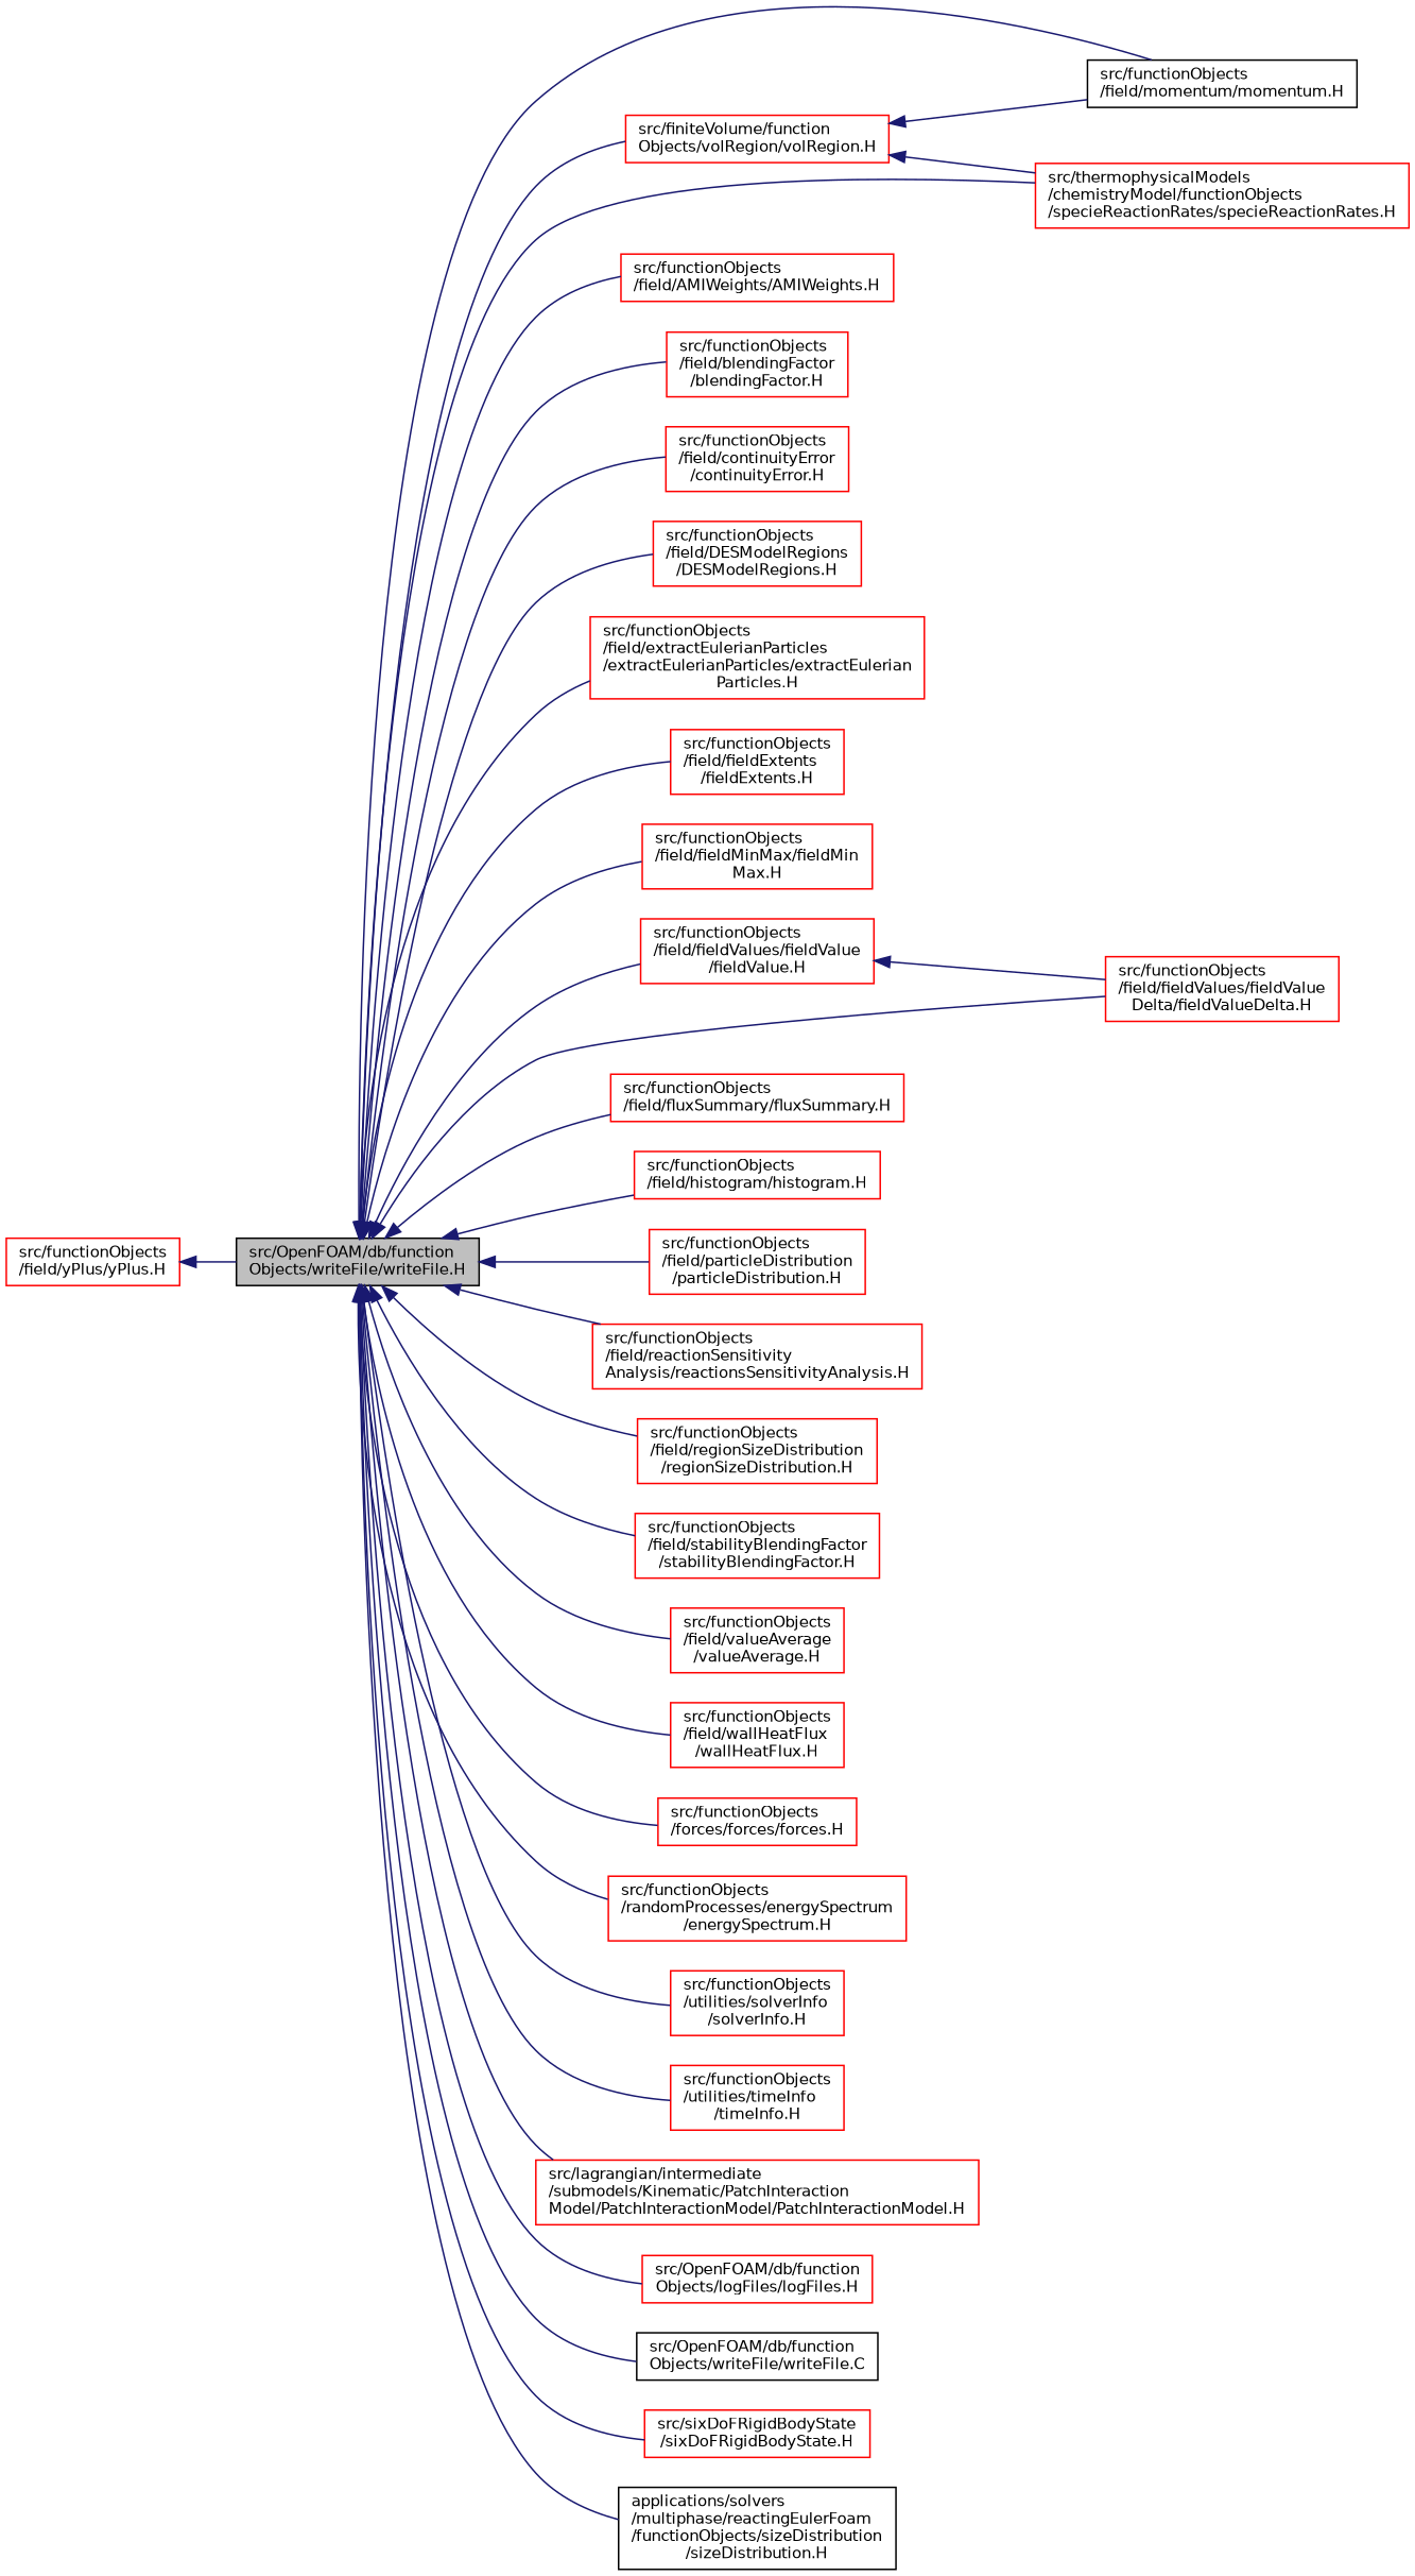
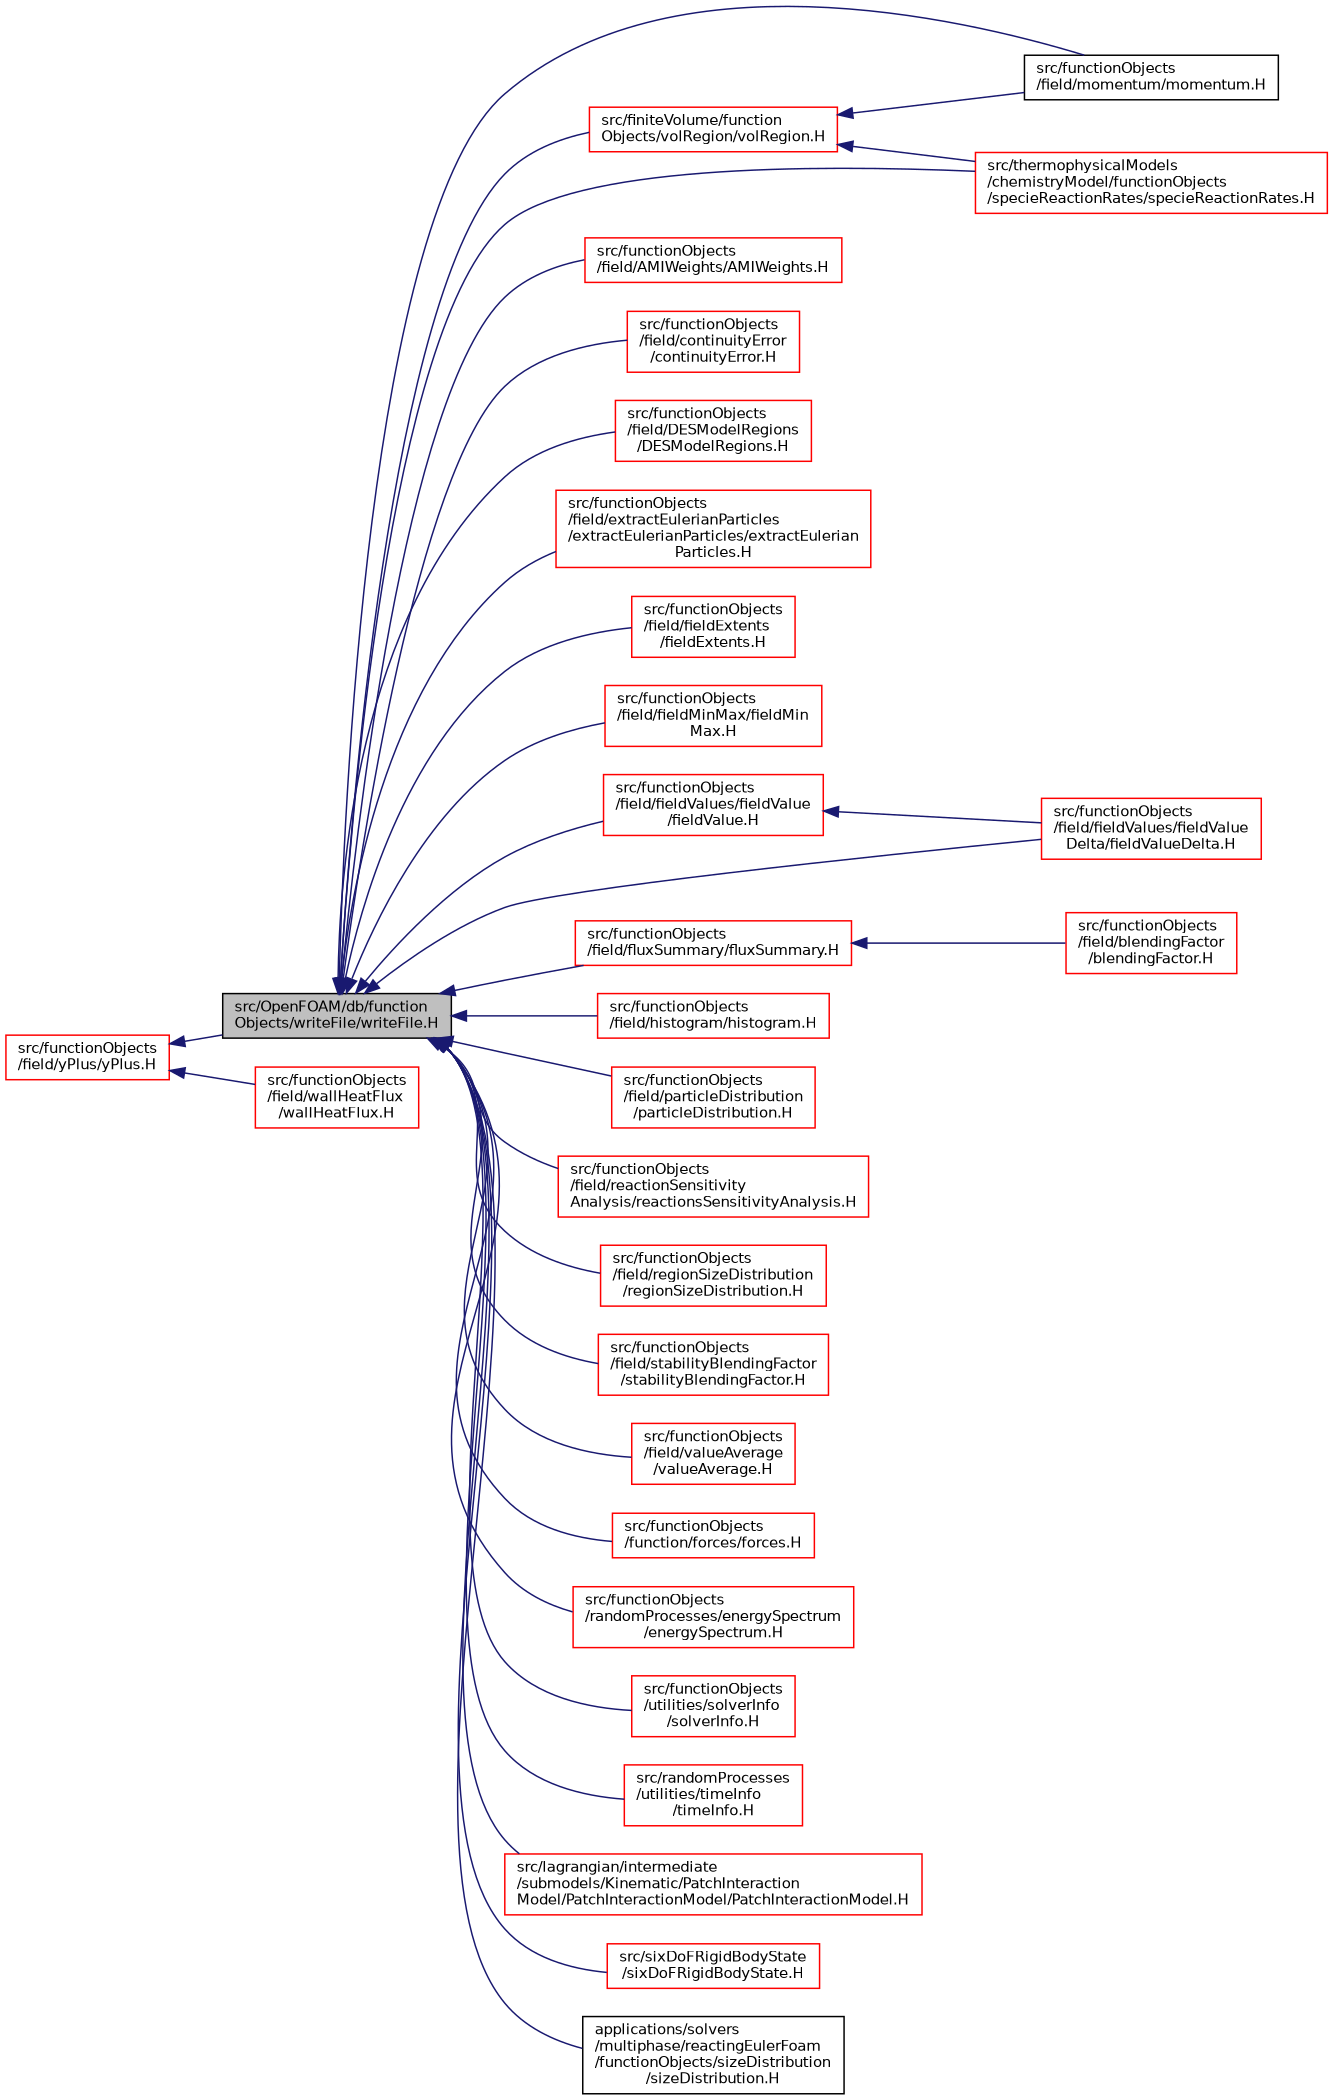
  digraph {
    rankdir=LR
    node [color=red fontname=Helvetica fontsize=10 shape=record]
    edge [color=midnightblue dir=back fontname=Helvetica fontsize=10 labelfontname=Helvetica labelfontsize=10 style=solid]
    n1 [color=black fillcolor=grey75 fontcolor=black height=0.2 label="src/OpenFOAM/db/function\lObjects/writeFile/writeFile.H" style=filled width=0.4]
    n2 [height=0.2 label="src/finiteVolume/function\lObjects/volRegion/volRegion.H" width=0.4]
    n3 [color=black height=0.2 label="src/functionObjects\l/field/momentum/momentum.H" width=0.4]
    n4 [height=0.2 label="src/thermophysicalModels\l/chemistryModel/functionObjects\l/specieReactionRates/specieReactionRates.H" width=0.4]
    n5 [height=0.2 label="src/functionObjects\l/field/AMIWeights/AMIWeights.H" width=0.4]
    n6 [height=0.2 label="src/functionObjects\l/field/blendingFactor\l/blendingFactor.H" width=0.4]
    n7 [height=0.2 label="src/functionObjects\l/field/continuityError\l/continuityError.H" width=0.4]
    n8 [height=0.2 label="src/functionObjects\l/field/DESModelRegions\l/DESModelRegions.H" width=0.4]
    n9 [height=0.2 label="src/functionObjects\l/field/extractEulerianParticles\l/extractEulerianParticles/extractEulerian\lParticles.H" width=0.4]
    n10 [height=0.2 label="src/functionObjects\l/field/fieldExtents\l/fieldExtents.H" width=0.4]
    n11 [height=0.2 label="src/functionObjects\l/field/fieldMinMax/fieldMin\lMax.H" width=0.4]
    n12 [height=0.2 label="src/functionObjects\l/field/fieldValues/fieldValue\l/fieldValue.H" width=0.4]
    n13 [height=0.2 label="src/functionObjects\l/field/fieldValues/fieldValue\lDelta/fieldValueDelta.H" width=0.4]
    n14 [height=0.2 label="src/functionObjects\l/field/fluxSummary/fluxSummary.H" width=0.4]
    n15 [height=0.2 label="src/functionObjects\l/field/histogram/histogram.H" width=0.4]
    n16 [height=0.2 label="src/functionObjects\l/field/particleDistribution\l/particleDistribution.H" width=0.4]
    n17 [height=0.2 label="src/functionObjects\l/field/reactionSensitivity\lAnalysis/reactionsSensitivityAnalysis.H" width=0.4]
    n18 [height=0.2 label="src/functionObjects\l/field/regionSizeDistribution\l/regionSizeDistribution.H" width=0.4]
    n19 [height=0.2 label="src/functionObjects\l/field/stabilityBlendingFactor\l/stabilityBlendingFactor.H" width=0.4]
    n20 [height=0.2 label="src/functionObjects\l/field/valueAverage\l/valueAverage.H" width=0.4]
    n21 [height=0.2 label="src/functionObjects\l/field/wallHeatFlux\l/wallHeatFlux.H" width=0.4]
-   n22 [height=0.2 label="src/functionObjects\l/forces/forces/forces.H" width=0.4]
+   n22 [height=0.2 label="src/functionObjects\l/function/forces/forces.H" width=0.4]
    n23 [height=0.2 label="src/functionObjects\l/randomProcesses/energySpectrum\l/energySpectrum.H" width=0.4]
    n24 [height=0.2 label="src/functionObjects\l/utilities/solverInfo\l/solverInfo.H" width=0.4]
-   n25 [height=0.2 label="src/functionObjects\l/utilities/timeInfo\l/timeInfo.H" width=0.4]
+   n25 [height=0.2 label="src/randomProcesses\l/utilities/timeInfo\l/timeInfo.H" width=0.4]
    n26 [height=0.2 label="src/lagrangian/intermediate\l/submodels/Kinematic/PatchInteraction\lModel/PatchInteractionModel/PatchInteractionModel.H" width=0.4]
-   n27 [height=0.2 label="src/OpenFOAM/db/function\lObjects/logFiles/logFiles.H" width=0.4]
-   n28 [color=black height=0.2 label="src/OpenFOAM/db/function\lObjects/writeFile/writeFile.C" width=0.4]
    n29 [height=0.2 label="src/sixDoFRigidBodyState\l/sixDoFRigidBodyState.H" width=0.4]
    n30 [color=black height=0.2 label="applications/solvers\l/multiphase/reactingEulerFoam\l/functionObjects/sizeDistribution\l/sizeDistribution.H" width=0.4]
    n31 [height=0.2 label="src/functionObjects\l/field/yPlus/yPlus.H" width=0.4]
    n1 -> n2
    n1 -> n3
    n1 -> n4
    n1 -> n5
-   n1 -> n6
+   n14 -> n6
    n1 -> n7
    n1 -> n8
    n1 -> n9
    n1 -> n10
    n1 -> n11
    n1 -> n12
    n1 -> n13
    n1 -> n14
    n1 -> n15
    n1 -> n16
    n1 -> n17
    n1 -> n18
    n1 -> n19
    n1 -> n20
-   n1 -> n21
+   n31 -> n21
    n1 -> n22
    n1 -> n23
    n1 -> n24
    n1 -> n25
    n1 -> n26
-   n1 -> n27
-   n1 -> n28
    n1 -> n29
    n1 -> n30
    n2 -> n3
    n2 -> n4
    n12 -> n13
    n31 -> n1
  }
